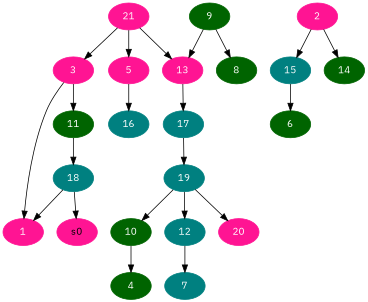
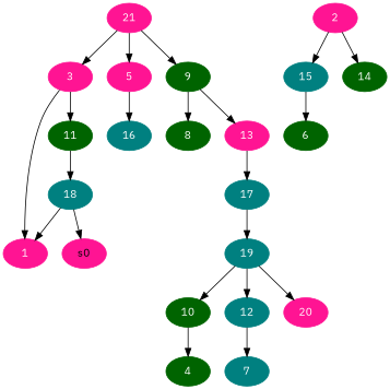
  digraph {
    fontname="IBM Plex Sans"
    node [color=deeppink fontcolor=white fontname="IBM Plex Sans" style=filled]
    edge [fontname="IBM Plex Sans"]
    3
    1
    11 [color=darkgreen]
    18 [color=teal]
    s0 [fontcolor=black]
    15 [color=teal]
    2
    14 [color=darkgreen]
    6 [color=darkgreen]
    21
    5
    9 [color=darkgreen]
    16 [color=teal]
    8 [color=darkgreen]
    13
    10 [color=darkgreen]
    4 [color=darkgreen]
    12 [color=teal]
    7 [color=teal]
    17 [color=teal]
    19 [color=teal]
    20
    3 -> 1
    3 -> 11
    11 -> 18
    18 -> 1
    18 -> s0
    15 -> 6
    2 -> 15
    2 -> 14
    21 -> 3
    21 -> 5
-   21 -> 13
+   21 -> 9
    5 -> 16
    9 -> 8
    9 -> 13
    13 -> 17
    10 -> 4
    12 -> 7
    17 -> 19
    19 -> 10
    19 -> 12
    19 -> 20
  }
